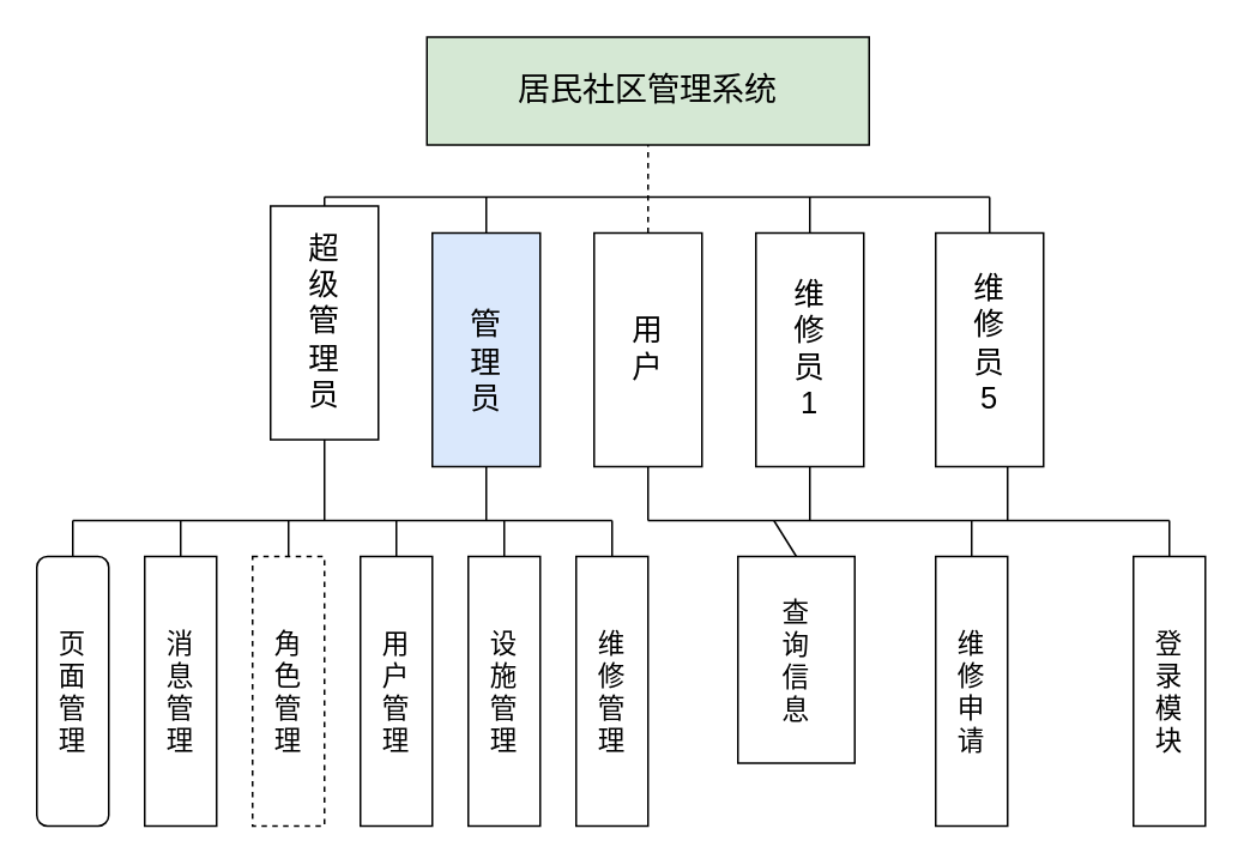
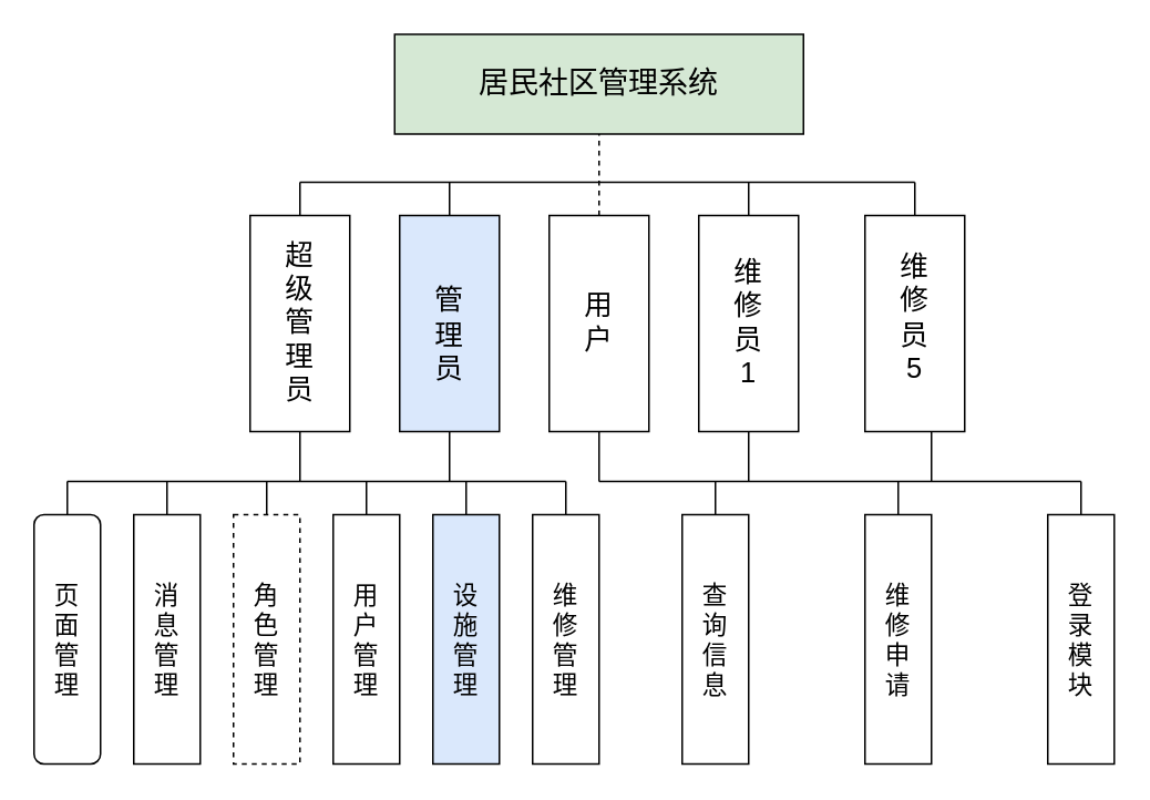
  <mxCell id="0" />
  <mxCell id="1" parent="0" />
  <mxCell id="2" value="&lt;font style=&quot;font-size: 18px;&quot;&gt;居民社区管理系统&lt;/font&gt;" style="rounded=0;whiteSpace=wrap;html=1;fillColor=#d5e8d4;" vertex="1" parent="1"><mxGeometry x="237" y="20" width="246" height="60" as="geometry" /></mxCell>
- <mxCell id="3" value="&lt;div style=&quot;&quot;&gt;&lt;span style=&quot;background-color: initial;&quot;&gt;&lt;font style=&quot;font-size: 17px;&quot;&gt;超&lt;/font&gt;&lt;/span&gt;&lt;/div&gt;&lt;div style=&quot;&quot;&gt;&lt;span style=&quot;background-color: initial;&quot;&gt;&lt;font style=&quot;font-size: 17px;&quot;&gt;级&lt;/font&gt;&lt;/span&gt;&lt;/div&gt;&lt;div style=&quot;&quot;&gt;&lt;span style=&quot;background-color: initial;&quot;&gt;&lt;font style=&quot;font-size: 17px;&quot;&gt;管&lt;/font&gt;&lt;/span&gt;&lt;/div&gt;&lt;div style=&quot;&quot;&gt;&lt;span style=&quot;background-color: initial;&quot;&gt;&lt;font style=&quot;font-size: 17px;&quot;&gt;理&lt;/font&gt;&lt;/span&gt;&lt;/div&gt;&lt;div style=&quot;&quot;&gt;&lt;span style=&quot;background-color: initial;&quot;&gt;&lt;font style=&quot;font-size: 17px;&quot;&gt;员&lt;/font&gt;&lt;/span&gt;&lt;/div&gt;" style="rounded=0;whiteSpace=wrap;html=1;align=center;" vertex="1" parent="1"><mxGeometry x="150" y="114" width="60" height="130" as="geometry" /></mxCell>
+ <mxCell id="3" value="&lt;div style=&quot;&quot;&gt;&lt;span style=&quot;background-color: initial;&quot;&gt;&lt;font style=&quot;font-size: 17px;&quot;&gt;超&lt;/font&gt;&lt;/span&gt;&lt;/div&gt;&lt;div style=&quot;&quot;&gt;&lt;span style=&quot;background-color: initial;&quot;&gt;&lt;font style=&quot;font-size: 17px;&quot;&gt;级&lt;/font&gt;&lt;/span&gt;&lt;/div&gt;&lt;div style=&quot;&quot;&gt;&lt;span style=&quot;background-color: initial;&quot;&gt;&lt;font style=&quot;font-size: 17px;&quot;&gt;管&lt;/font&gt;&lt;/span&gt;&lt;/div&gt;&lt;div style=&quot;&quot;&gt;&lt;span style=&quot;background-color: initial;&quot;&gt;&lt;font style=&quot;font-size: 17px;&quot;&gt;理&lt;/font&gt;&lt;/span&gt;&lt;/div&gt;&lt;div style=&quot;&quot;&gt;&lt;span style=&quot;background-color: initial;&quot;&gt;&lt;font style=&quot;font-size: 17px;&quot;&gt;员&lt;/font&gt;&lt;/span&gt;&lt;/div&gt;" style="rounded=0;whiteSpace=wrap;html=1;align=center;" vertex="1" parent="1"><mxGeometry x="150" y="129" width="60" height="130" as="geometry" /></mxCell>
  <mxCell id="4" value="&lt;div style=&quot;&quot;&gt;&lt;br&gt;&lt;/div&gt;&lt;div style=&quot;&quot;&gt;&lt;span style=&quot;background-color: initial;&quot;&gt;&lt;font style=&quot;font-size: 17px;&quot;&gt;管&lt;/font&gt;&lt;/span&gt;&lt;/div&gt;&lt;div style=&quot;&quot;&gt;&lt;span style=&quot;background-color: initial;&quot;&gt;&lt;font style=&quot;font-size: 17px;&quot;&gt;理&lt;/font&gt;&lt;/span&gt;&lt;/div&gt;&lt;div style=&quot;&quot;&gt;&lt;span style=&quot;background-color: initial;&quot;&gt;&lt;font style=&quot;font-size: 17px;&quot;&gt;员&lt;/font&gt;&lt;/span&gt;&lt;/div&gt;" style="rounded=0;whiteSpace=wrap;html=1;align=center;fillColor=#dae8fc;" vertex="1" parent="1"><mxGeometry x="240" y="129" width="60" height="130" as="geometry" /></mxCell>
  <mxCell id="5" value="&lt;div style=&quot;&quot;&gt;&lt;span style=&quot;font-size: 17px;&quot;&gt;用&lt;/span&gt;&lt;/div&gt;&lt;div style=&quot;&quot;&gt;&lt;span style=&quot;font-size: 17px;&quot;&gt;户&lt;/span&gt;&lt;/div&gt;" style="rounded=0;whiteSpace=wrap;html=1;align=center;" vertex="1" parent="1"><mxGeometry x="330" y="129" width="60" height="130" as="geometry" /></mxCell>
  <mxCell id="6" value="&lt;div style=&quot;&quot;&gt;&lt;span style=&quot;font-size: 17px;&quot;&gt;维&lt;/span&gt;&lt;/div&gt;&lt;div style=&quot;&quot;&gt;&lt;span style=&quot;font-size: 17px;&quot;&gt;修&lt;/span&gt;&lt;/div&gt;&lt;div style=&quot;&quot;&gt;&lt;span style=&quot;font-size: 17px;&quot;&gt;员&lt;/span&gt;&lt;/div&gt;&lt;div style=&quot;&quot;&gt;&lt;span style=&quot;font-size: 17px;&quot;&gt;1&lt;/span&gt;&lt;/div&gt;" style="rounded=0;whiteSpace=wrap;html=1;align=center;" vertex="1" parent="1"><mxGeometry x="420" y="129" width="60" height="130" as="geometry" /></mxCell>
  <mxCell id="7" value="&lt;div style=&quot;&quot;&gt;&lt;br&gt;&lt;/div&gt;&lt;div style=&quot;&quot;&gt;&lt;span style=&quot;font-size: 17px; background-color: initial;&quot;&gt;维&lt;/span&gt;&lt;br&gt;&lt;/div&gt;&lt;div style=&quot;&quot;&gt;&lt;span style=&quot;font-size: 17px;&quot;&gt;修&lt;/span&gt;&lt;/div&gt;&lt;div style=&quot;&quot;&gt;&lt;span style=&quot;font-size: 17px;&quot;&gt;员&lt;/span&gt;&lt;/div&gt;&lt;div style=&quot;&quot;&gt;&lt;span style=&quot;font-size: 17px;&quot;&gt;5&lt;/span&gt;&lt;/div&gt;&lt;div style=&quot;&quot;&gt;&lt;span style=&quot;font-size: 17px;&quot;&gt;&lt;br&gt;&lt;/span&gt;&lt;/div&gt;" style="rounded=0;whiteSpace=wrap;html=1;align=center;" vertex="1" parent="1"><mxGeometry x="520" y="129" width="60" height="130" as="geometry" /></mxCell>
  <mxCell id="8" value="" style="endArrow=none;html=1;rounded=0;" edge="1" parent="1"><mxGeometry width="50" height="50" relative="1" as="geometry"><mxPoint x="550" y="109" as="sourcePoint" /><mxPoint x="180" y="109" as="targetPoint" /></mxGeometry></mxCell>
  <mxCell id="9" value="" style="endArrow=none;html=1;rounded=0;entryX=0.5;entryY=1;entryDx=0;entryDy=0;exitX=0.5;exitY=0;exitDx=0;exitDy=0;dashed=1;" edge="1" parent="1" source="5" target="2"><mxGeometry width="50" height="50" relative="1" as="geometry"><mxPoint x="370" y="259" as="sourcePoint" /><mxPoint x="420" y="209" as="targetPoint" /></mxGeometry></mxCell>
  <mxCell id="10" value="" style="endArrow=none;html=1;rounded=0;exitX=0.5;exitY=0;exitDx=0;exitDy=0;" edge="1" parent="1" source="7"><mxGeometry width="50" height="50" relative="1" as="geometry"><mxPoint x="370" y="259" as="sourcePoint" /><mxPoint x="550" y="109" as="targetPoint" /></mxGeometry></mxCell>
  <mxCell id="11" value="" style="endArrow=none;html=1;rounded=0;exitX=0.5;exitY=0;exitDx=0;exitDy=0;" edge="1" parent="1" source="6"><mxGeometry width="50" height="50" relative="1" as="geometry"><mxPoint x="370" y="259" as="sourcePoint" /><mxPoint x="450" y="109" as="targetPoint" /></mxGeometry></mxCell>
  <mxCell id="12" value="" style="endArrow=none;html=1;rounded=0;exitX=0.5;exitY=0;exitDx=0;exitDy=0;" edge="1" parent="1" source="4"><mxGeometry width="50" height="50" relative="1" as="geometry"><mxPoint x="400" y="219" as="sourcePoint" /><mxPoint x="270" y="109" as="targetPoint" /></mxGeometry></mxCell>
  <mxCell id="13" value="" style="endArrow=none;html=1;rounded=0;exitX=0.5;exitY=0;exitDx=0;exitDy=0;" edge="1" parent="1" source="3"><mxGeometry width="50" height="50" relative="1" as="geometry"><mxPoint x="400" y="219" as="sourcePoint" /><mxPoint x="180" y="109" as="targetPoint" /></mxGeometry></mxCell>
  <mxCell id="14" value="&lt;font style=&quot;font-size: 15px;&quot;&gt;消&lt;br&gt;息&lt;br&gt;管&lt;br&gt;理&lt;/font&gt;" style="rounded=0;whiteSpace=wrap;html=1;" vertex="1" parent="1"><mxGeometry x="80" y="309" width="40" height="150" as="geometry" /></mxCell>
- <mxCell id="15" value="&lt;span style=&quot;font-size: 15px;&quot;&gt;查&lt;br&gt;询&lt;br&gt;信&lt;br&gt;息&lt;/span&gt;" style="rounded=0;whiteSpace=wrap;html=1;" vertex="1" parent="1"><mxGeometry x="410" y="309" width="65" height="115" as="geometry" /></mxCell>
+ <mxCell id="15" value="&lt;span style=&quot;font-size: 15px;&quot;&gt;查&lt;br&gt;询&lt;br&gt;信&lt;br&gt;息&lt;/span&gt;" style="rounded=0;whiteSpace=wrap;html=1;" vertex="1" parent="1"><mxGeometry x="410" y="309" width="40" height="150" as="geometry" /></mxCell>
  <mxCell id="16" value="&lt;span style=&quot;font-size: 15px;&quot;&gt;维&lt;br&gt;修&lt;br&gt;管&lt;br&gt;理&lt;/span&gt;" style="rounded=0;whiteSpace=wrap;html=1;" vertex="1" parent="1"><mxGeometry x="320" y="309" width="40" height="150" as="geometry" /></mxCell>
- <mxCell id="17" value="&lt;span style=&quot;font-size: 15px;&quot;&gt;设&lt;br&gt;施&lt;br&gt;管&lt;br&gt;理&lt;/span&gt;" style="rounded=0;whiteSpace=wrap;html=1;" vertex="1" parent="1"><mxGeometry x="260" y="309" width="40" height="150" as="geometry" /></mxCell>
+ <mxCell id="17" value="&lt;span style=&quot;font-size: 15px;&quot;&gt;设&lt;br&gt;施&lt;br&gt;管&lt;br&gt;理&lt;/span&gt;" style="rounded=0;whiteSpace=wrap;html=1;fillColor=#dae8fc;" vertex="1" parent="1"><mxGeometry x="260" y="309" width="40" height="150" as="geometry" /></mxCell>
  <mxCell id="18" value="&lt;font style=&quot;font-size: 15px;&quot;&gt;角&lt;br&gt;色&lt;br&gt;管&lt;br&gt;理&lt;/font&gt;" style="rounded=0;whiteSpace=wrap;html=1;dashed=1;" vertex="1" parent="1"><mxGeometry x="140" y="309" width="40" height="150" as="geometry" /></mxCell>
  <mxCell id="19" value="&lt;span style=&quot;font-size: 15px;&quot;&gt;用&lt;br&gt;户&lt;br&gt;管&lt;br&gt;理&lt;/span&gt;" style="rounded=0;whiteSpace=wrap;html=1;" vertex="1" parent="1"><mxGeometry x="200" y="309" width="40" height="150" as="geometry" /></mxCell>
  <mxCell id="20" value="&lt;span style=&quot;font-size: 15px;&quot;&gt;登&lt;br&gt;录&lt;br&gt;模&lt;br&gt;块&lt;/span&gt;" style="rounded=0;whiteSpace=wrap;html=1;" vertex="1" parent="1"><mxGeometry x="630" y="309" width="40" height="150" as="geometry" /></mxCell>
  <mxCell id="21" value="&lt;span style=&quot;font-size: 15px;&quot;&gt;页&lt;br&gt;面&lt;br&gt;管&lt;br&gt;理&lt;/span&gt;" style="whiteSpace=wrap;html=1;rounded=1;" vertex="1" parent="1"><mxGeometry x="20" y="309" width="40" height="150" as="geometry" /></mxCell>
  <mxCell id="22" value="" style="endArrow=none;html=1;rounded=0;" edge="1" parent="1"><mxGeometry width="50" height="50" relative="1" as="geometry"><mxPoint x="40" y="289" as="sourcePoint" /><mxPoint x="340" y="289" as="targetPoint" /></mxGeometry></mxCell>
  <mxCell id="23" value="" style="endArrow=none;html=1;rounded=0;entryX=0.5;entryY=1;entryDx=0;entryDy=0;" edge="1" parent="1" target="3"><mxGeometry width="50" height="50" relative="1" as="geometry"><mxPoint x="180" y="289" as="sourcePoint" /><mxPoint x="460" y="259" as="targetPoint" /></mxGeometry></mxCell>
  <mxCell id="24" value="" style="endArrow=none;html=1;rounded=0;entryX=0.5;entryY=1;entryDx=0;entryDy=0;" edge="1" parent="1" target="4"><mxGeometry width="50" height="50" relative="1" as="geometry"><mxPoint x="270" y="289" as="sourcePoint" /><mxPoint x="460" y="259" as="targetPoint" /></mxGeometry></mxCell>
  <mxCell id="25" value="" style="endArrow=none;html=1;rounded=0;exitX=0.5;exitY=0;exitDx=0;exitDy=0;" edge="1" parent="1" source="16"><mxGeometry width="50" height="50" relative="1" as="geometry"><mxPoint x="410" y="309" as="sourcePoint" /><mxPoint x="340" y="289" as="targetPoint" /></mxGeometry></mxCell>
  <mxCell id="26" value="" style="endArrow=none;html=1;rounded=0;exitX=0.5;exitY=0;exitDx=0;exitDy=0;" edge="1" parent="1" source="21"><mxGeometry width="50" height="50" relative="1" as="geometry"><mxPoint x="410" y="309" as="sourcePoint" /><mxPoint x="40" y="289" as="targetPoint" /></mxGeometry></mxCell>
  <mxCell id="27" value="" style="endArrow=none;html=1;rounded=0;exitX=0.5;exitY=0;exitDx=0;exitDy=0;" edge="1" parent="1" source="14"><mxGeometry width="50" height="50" relative="1" as="geometry"><mxPoint x="410" y="309" as="sourcePoint" /><mxPoint x="100" y="289" as="targetPoint" /></mxGeometry></mxCell>
  <mxCell id="28" value="" style="endArrow=none;html=1;rounded=0;exitX=0.5;exitY=0;exitDx=0;exitDy=0;" edge="1" parent="1" source="18"><mxGeometry width="50" height="50" relative="1" as="geometry"><mxPoint x="410" y="309" as="sourcePoint" /><mxPoint x="160" y="289" as="targetPoint" /></mxGeometry></mxCell>
  <mxCell id="29" value="" style="endArrow=none;html=1;rounded=0;exitX=0.5;exitY=0;exitDx=0;exitDy=0;" edge="1" parent="1" source="19"><mxGeometry width="50" height="50" relative="1" as="geometry"><mxPoint x="410" y="309" as="sourcePoint" /><mxPoint x="220" y="289" as="targetPoint" /></mxGeometry></mxCell>
  <mxCell id="30" value="" style="endArrow=none;html=1;rounded=0;exitX=0.5;exitY=0;exitDx=0;exitDy=0;" edge="1" parent="1" source="17"><mxGeometry width="50" height="50" relative="1" as="geometry"><mxPoint x="410" y="309" as="sourcePoint" /><mxPoint x="280" y="289" as="targetPoint" /></mxGeometry></mxCell>
  <mxCell id="31" value="" style="endArrow=none;html=1;rounded=0;entryX=0.5;entryY=1;entryDx=0;entryDy=0;" edge="1" parent="1" target="5"><mxGeometry width="50" height="50" relative="1" as="geometry"><mxPoint x="360" y="289" as="sourcePoint" /><mxPoint x="460" y="259" as="targetPoint" /></mxGeometry></mxCell>
  <mxCell id="32" value="&lt;span style=&quot;font-size: 15px;&quot;&gt;维&lt;br&gt;修&lt;br&gt;申&lt;br&gt;请&lt;/span&gt;" style="rounded=0;whiteSpace=wrap;html=1;" vertex="1" parent="1"><mxGeometry x="520" y="309" width="40" height="150" as="geometry" /></mxCell>
  <mxCell id="33" value="" style="endArrow=none;html=1;rounded=0;" edge="1" parent="1"><mxGeometry width="50" height="50" relative="1" as="geometry"><mxPoint x="360" y="289" as="sourcePoint" /><mxPoint x="650" y="289" as="targetPoint" /></mxGeometry></mxCell>
  <mxCell id="34" value="" style="endArrow=none;html=1;rounded=0;entryX=0.5;entryY=1;entryDx=0;entryDy=0;" edge="1" parent="1" target="6"><mxGeometry width="50" height="50" relative="1" as="geometry"><mxPoint x="450" y="289" as="sourcePoint" /><mxPoint x="430" y="259" as="targetPoint" /></mxGeometry></mxCell>
  <mxCell id="35" value="" style="endArrow=none;html=1;rounded=0;entryX=0.5;entryY=0;entryDx=0;entryDy=0;" edge="1" parent="1" target="15"><mxGeometry width="50" height="50" relative="1" as="geometry"><mxPoint x="430" y="289" as="sourcePoint" /><mxPoint x="430" y="259" as="targetPoint" /></mxGeometry></mxCell>
  <mxCell id="36" value="" style="endArrow=none;html=1;rounded=0;entryX=0.5;entryY=0;entryDx=0;entryDy=0;" edge="1" parent="1" target="32"><mxGeometry width="50" height="50" relative="1" as="geometry"><mxPoint x="540" y="289" as="sourcePoint" /><mxPoint x="430" y="259" as="targetPoint" /></mxGeometry></mxCell>
  <mxCell id="37" value="" style="endArrow=none;html=1;rounded=0;entryX=0.5;entryY=0;entryDx=0;entryDy=0;" edge="1" parent="1" target="20"><mxGeometry width="50" height="50" relative="1" as="geometry"><mxPoint x="650" y="289" as="sourcePoint" /><mxPoint x="430" y="259" as="targetPoint" /></mxGeometry></mxCell>
  <mxCell id="38" value="" style="endArrow=none;html=1;rounded=0;" edge="1" parent="1"><mxGeometry width="50" height="50" relative="1" as="geometry"><mxPoint x="560" y="289" as="sourcePoint" /><mxPoint x="560" y="259" as="targetPoint" /></mxGeometry></mxCell>
